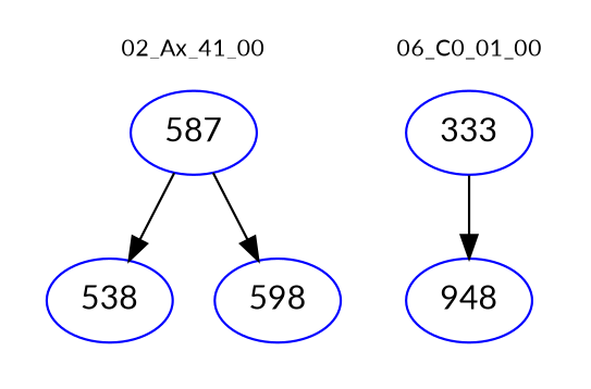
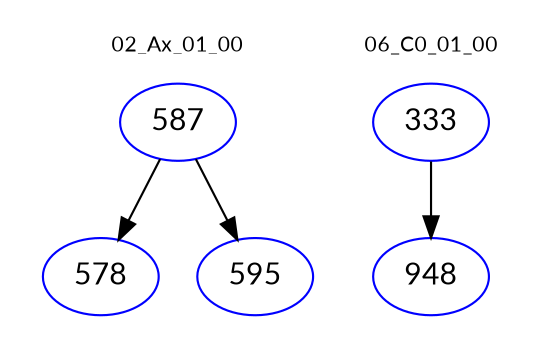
  digraph {
    fontname=Lato
    node [color=blue fontname=Lato]
    edge [color=black fontname=Lato]
    n1 [label=587]
-   n2 [label=538]
-   n3 [label=598]
+   n2 [label=578]
+   n3 [label=595]
    n4 [label=333]
    n5 [label=948]
    subgraph cluster_1 {
      color=white
      fontsize=10
-     label="02_Ax_41_00"
+     label="02_Ax_01_00"
      n1
      n2
      n3
    }
    subgraph cluster_2 {
      color=white
      fontsize=10
      label="06_C0_01_00"
      n4
      n5
    }
    n1 -> n2
    n1 -> n3
    n4 -> n5
  }
